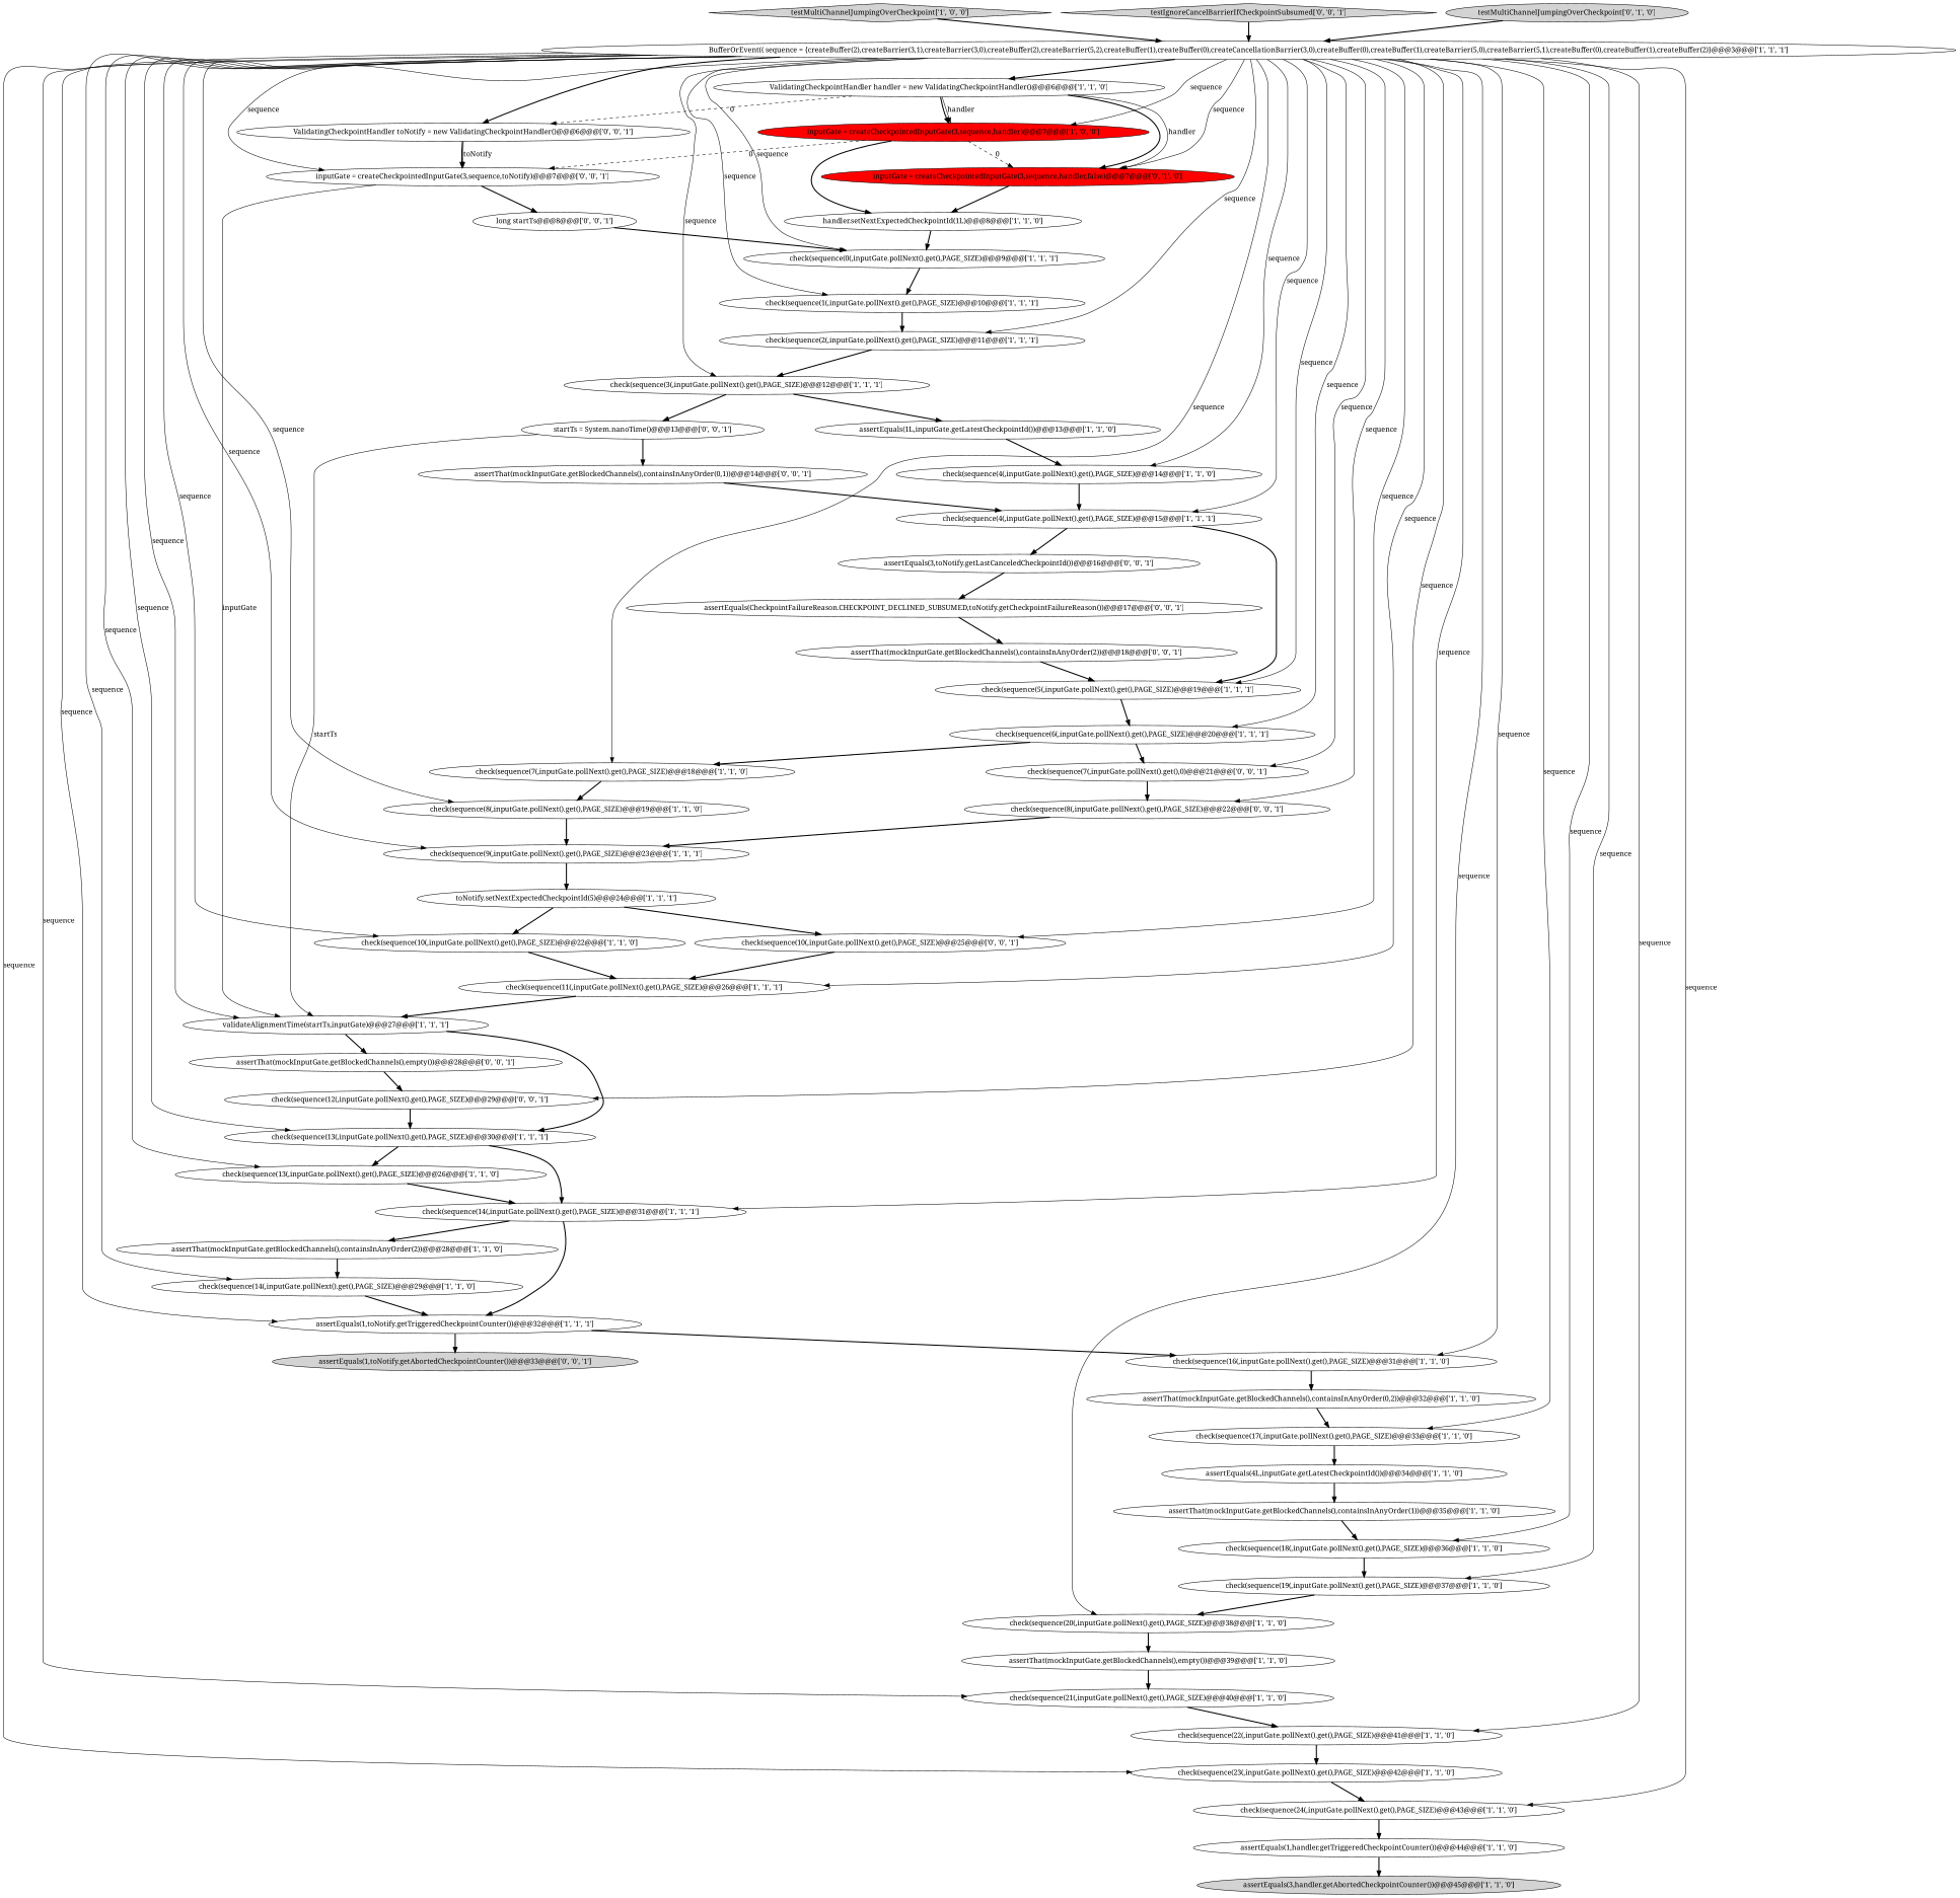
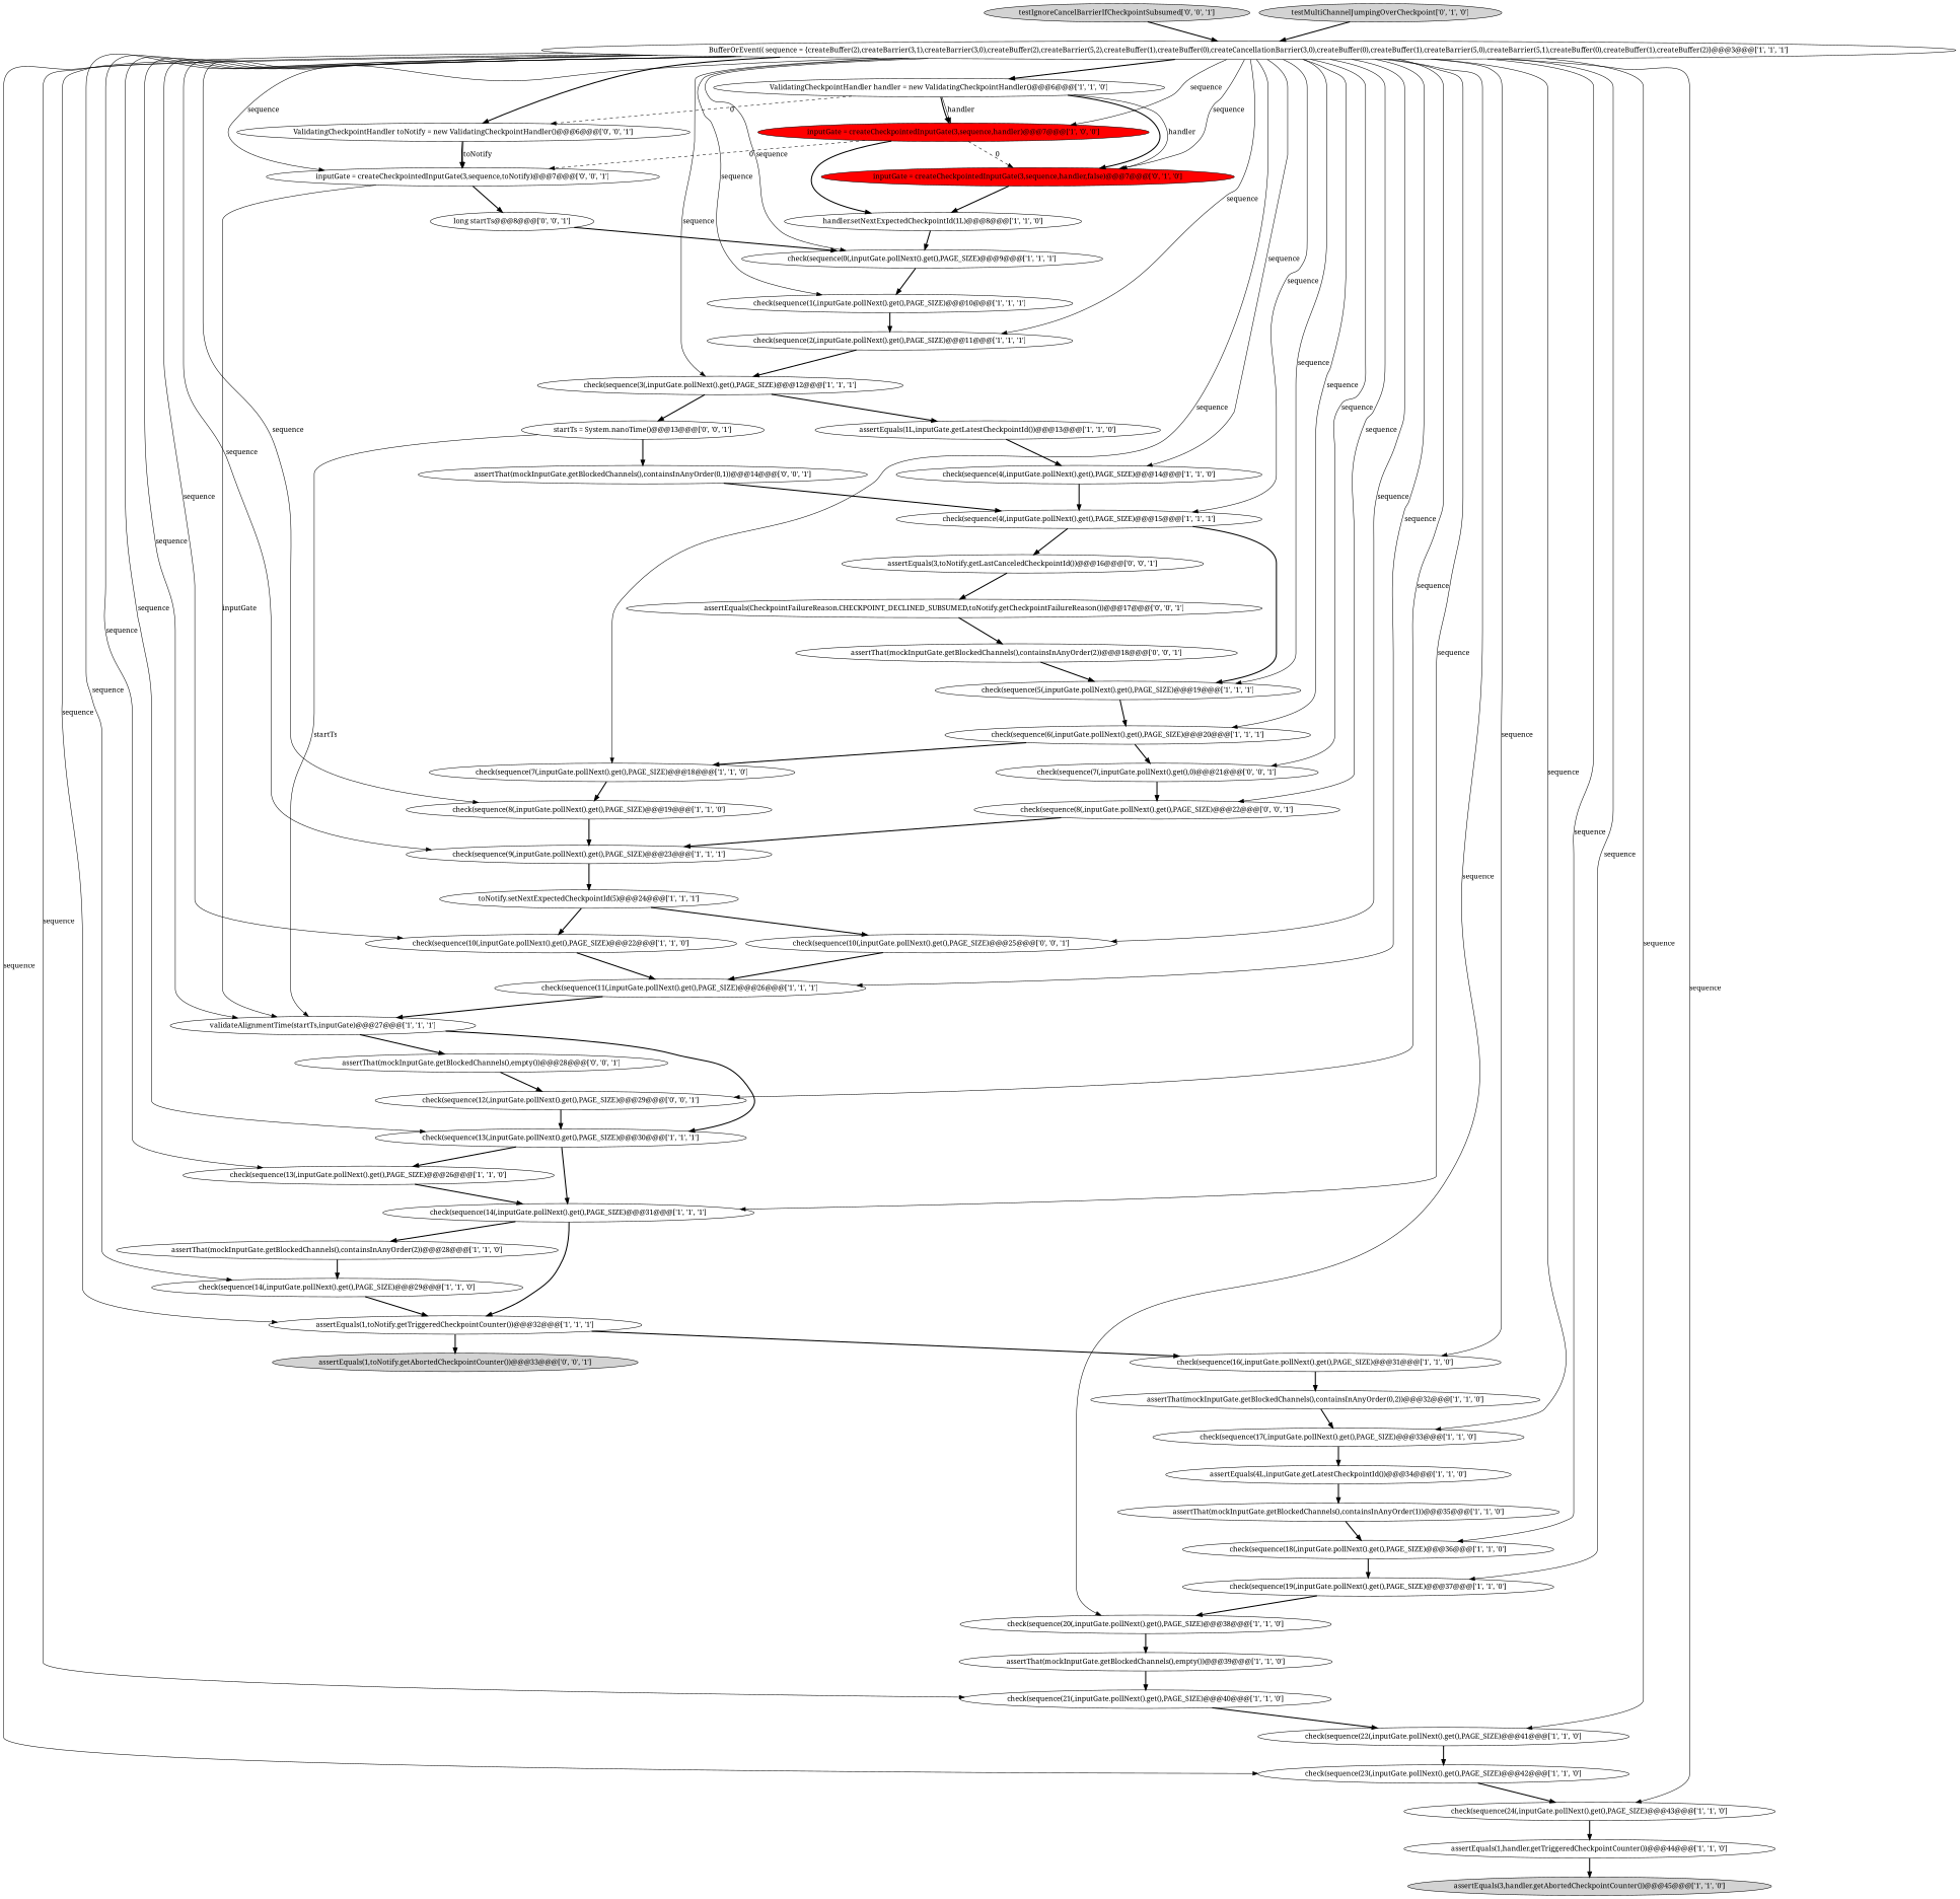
  digraph {
    fontname="Noto Serif"
    node [fillcolor=white fontname="Noto Serif" shape=ellipse style=filled]
    edge [fontname="Noto Serif" style=bold]
    n1 [label="check(sequence(10(,inputGate.pollNext().get(),PAGE_SIZE)@@@22@@@['1', '1', '0']"]
    n2 [label="check(sequence(11(,inputGate.pollNext().get(),PAGE_SIZE)@@@26@@@['1', '1', '1']"]
    n3 [label="validateAlignmentTime(startTs,inputGate)@@@27@@@['1', '1', '1']"]
    n4 [fillcolor=lightgray label="assertEquals(1,toNotify.getAbortedCheckpointCounter())@@@33@@@['0', '0', '1']"]
    n5 [label="assertThat(mockInputGate.getBlockedChannels(),empty())@@@39@@@['1', '1', '0']"]
    n6 [label="check(sequence(21(,inputGate.pollNext().get(),PAGE_SIZE)@@@40@@@['1', '1', '0']"]
    n7 [label="check(sequence(22(,inputGate.pollNext().get(),PAGE_SIZE)@@@41@@@['1', '1', '0']"]
    n8 [label="assertThat(mockInputGate.getBlockedChannels(),empty())@@@28@@@['0', '0', '1']"]
    n9 [label="check(sequence(13(,inputGate.pollNext().get(),PAGE_SIZE)@@@30@@@['1', '1', '1']"]
    n10 [label="check(sequence(23(,inputGate.pollNext().get(),PAGE_SIZE)@@@42@@@['1', '1', '0']"]
    n11 [label="check(sequence(24(,inputGate.pollNext().get(),PAGE_SIZE)@@@43@@@['1', '1', '0']"]
    n12 [label="assertEquals(1,handler.getTriggeredCheckpointCounter())@@@44@@@['1', '1', '0']"]
    n13 [label="check(sequence(2(,inputGate.pollNext().get(),PAGE_SIZE)@@@11@@@['1', '1', '1']"]
    n14 [label="check(sequence(3(,inputGate.pollNext().get(),PAGE_SIZE)@@@12@@@['1', '1', '1']"]
    n15 [label="assertEquals(1L,inputGate.getLatestCheckpointId())@@@13@@@['1', '1', '0']"]
    n16 [label="startTs = System.nanoTime()@@@13@@@['0', '0', '1']"]
    n17 [label="long startTs@@@8@@@['0', '0', '1']"]
    n18 [label="check(sequence(0(,inputGate.pollNext().get(),PAGE_SIZE)@@@9@@@['1', '1', '1']"]
    n19 [label="check(sequence(1(,inputGate.pollNext().get(),PAGE_SIZE)@@@10@@@['1', '1', '1']"]
    n20 [label="assertThat(mockInputGate.getBlockedChannels(),containsInAnyOrder(0,1))@@@14@@@['0', '0', '1']"]
    n21 [label="check(sequence(4(,inputGate.pollNext().get(),PAGE_SIZE)@@@15@@@['1', '1', '1']"]
    n22 [label="check(sequence(5(,inputGate.pollNext().get(),PAGE_SIZE)@@@19@@@['1', '1', '1']"]
    n23 [label="assertEquals(3,toNotify.getLastCanceledCheckpointId())@@@16@@@['0', '0', '1']"]
    n24 [label="check(sequence(6(,inputGate.pollNext().get(),PAGE_SIZE)@@@20@@@['1', '1', '1']"]
    n25 [label="check(sequence(7(,inputGate.pollNext().get(),0)@@@21@@@['0', '0', '1']"]
    n26 [label="check(sequence(7(,inputGate.pollNext().get(),PAGE_SIZE)@@@18@@@['1', '1', '0']"]
    n27 [label="inputGate = createCheckpointedInputGate(3,sequence,toNotify)@@@7@@@['0', '0', '1']"]
-   n28 [fillcolor=lightgray label="testMultiChannelJumpingOverCheckpoint['1', '0', '0']" shape=diamond]
    n29 [label="BufferOrEvent(( sequence = {createBuffer(2),createBarrier(3,1),createBarrier(3,0),createBuffer(2),createBarrier(5,2),createBuffer(1),createBuffer(0),createCancellationBarrier(3,0),createBuffer(0),createBuffer(1),createBarrier(5,0),createBarrier(5,1),createBuffer(0),createBuffer(1),createBuffer(2)}@@@3@@@['1', '1', '1']"]
    n30 [label="check(sequence(8(,inputGate.pollNext().get(),PAGE_SIZE)@@@19@@@['1', '1', '0']"]
    n31 [label="check(sequence(9(,inputGate.pollNext().get(),PAGE_SIZE)@@@23@@@['1', '1', '1']"]
    n32 [label="check(sequence(4(,inputGate.pollNext().get(),PAGE_SIZE)@@@14@@@['1', '1', '0']"]
    n33 [label="check(sequence(12(,inputGate.pollNext().get(),PAGE_SIZE)@@@29@@@['0', '0', '1']"]
    n34 [fillcolor=red label="inputGate = createCheckpointedInputGate(3,sequence,handler,false)@@@7@@@['0', '1', '0']"]
    n35 [label="check(sequence(8(,inputGate.pollNext().get(),PAGE_SIZE)@@@22@@@['0', '0', '1']"]
    n36 [label="ValidatingCheckpointHandler toNotify = new ValidatingCheckpointHandler()@@@6@@@['0', '0', '1']"]
    n37 [fillcolor=red label="inputGate = createCheckpointedInputGate(3,sequence,handler)@@@7@@@['1', '0', '0']"]
    n38 [label="check(sequence(19(,inputGate.pollNext().get(),PAGE_SIZE)@@@37@@@['1', '1', '0']"]
    n39 [label="check(sequence(20(,inputGate.pollNext().get(),PAGE_SIZE)@@@38@@@['1', '1', '0']"]
    n40 [label="check(sequence(14(,inputGate.pollNext().get(),PAGE_SIZE)@@@29@@@['1', '1', '0']"]
    n41 [label="check(sequence(13(,inputGate.pollNext().get(),PAGE_SIZE)@@@26@@@['1', '1', '0']"]
    n42 [label="check(sequence(14(,inputGate.pollNext().get(),PAGE_SIZE)@@@31@@@['1', '1', '1']"]
    n43 [label="assertEquals(1,toNotify.getTriggeredCheckpointCounter())@@@32@@@['1', '1', '1']"]
    n44 [label="check(sequence(10(,inputGate.pollNext().get(),PAGE_SIZE)@@@25@@@['0', '0', '1']"]
    n45 [label="check(sequence(18(,inputGate.pollNext().get(),PAGE_SIZE)@@@36@@@['1', '1', '0']"]
    n46 [label="check(sequence(16(,inputGate.pollNext().get(),PAGE_SIZE)@@@31@@@['1', '1', '0']"]
    n47 [label="check(sequence(17(,inputGate.pollNext().get(),PAGE_SIZE)@@@33@@@['1', '1', '0']"]
    n48 [label="ValidatingCheckpointHandler handler = new ValidatingCheckpointHandler()@@@6@@@['1', '1', '0']"]
    n49 [label="toNotify.setNextExpectedCheckpointId(5)@@@24@@@['1', '1', '1']"]
    n50 [label="handler.setNextExpectedCheckpointId(1L)@@@8@@@['1', '1', '0']"]
-   n51 [fillcolor=lightgray label="testIgnoreCancelBarrierIfCheckpointSubsumed['0', '0', '1']" shape=diamond]
+   n51 [fillcolor=lightgray label="testIgnoreCancelBarrierIfCheckpointSubsumed['0', '0', '1']"]
    n52 [label="assertThat(mockInputGate.getBlockedChannels(),containsInAnyOrder(2))@@@28@@@['1', '1', '0']"]
    n53 [label="assertEquals(4L,inputGate.getLatestCheckpointId())@@@34@@@['1', '1', '0']"]
    n54 [label="assertThat(mockInputGate.getBlockedChannels(),containsInAnyOrder(1))@@@35@@@['1', '1', '0']"]
    n55 [fillcolor=lightgray label="assertEquals(3,handler.getAbortedCheckpointCounter())@@@45@@@['1', '1', '0']"]
    n56 [fillcolor=lightgray label="testMultiChannelJumpingOverCheckpoint['0', '1', '0']"]
    n57 [label="assertThat(mockInputGate.getBlockedChannels(),containsInAnyOrder(0,2))@@@32@@@['1', '1', '0']"]
    n58 [label="assertEquals(CheckpointFailureReason.CHECKPOINT_DECLINED_SUBSUMED,toNotify.getCheckpointFailureReason())@@@17@@@['0', '0', '1']"]
    n59 [label="assertThat(mockInputGate.getBlockedChannels(),containsInAnyOrder(2))@@@18@@@['0', '0', '1']"]
    n1 -> n2
    n2 -> n3
    n3 -> n8
    n3 -> n9
    n5 -> n6
    n6 -> n7
    n7 -> n10
    n8 -> n33
    n9 -> n41
    n9 -> n42
    n10 -> n11
    n11 -> n12
    n12 -> n55
    n13 -> n14
    n14 -> n15
    n14 -> n16
    n15 -> n32
    n16 -> n3 [label=startTs style=solid]
    n16 -> n20
    n17 -> n18
    n18 -> n19
    n19 -> n13
    n20 -> n21
    n21 -> n22
    n21 -> n23
    n22 -> n24
    n23 -> n58
    n24 -> n25
    n24 -> n26
    n25 -> n35
    n26 -> n30
    n27 -> n3 [label=inputGate style=solid]
    n27 -> n17
-   n28 -> n29
    n29 -> n1 [label=sequence style=solid]
    n29 -> n2 [label=sequence style=solid]
    n29 -> n3 [label=sequence style=solid]
    n29 -> n6 [label=sequence style=solid]
    n29 -> n7 [label=sequence style=solid]
    n29 -> n9 [label=sequence style=solid]
    n29 -> n10 [label=sequence style=solid]
    n29 -> n11 [label=sequence style=solid]
    n29 -> n13 [label=sequence style=solid]
    n29 -> n14 [label=sequence style=solid]
    n29 -> n18 [label=sequence style=solid]
    n29 -> n19 [label=sequence style=solid]
    n29 -> n21 [label=sequence style=solid]
    n29 -> n22 [label=sequence style=solid]
    n29 -> n24 [label=sequence style=solid]
    n29 -> n25 [label=sequence style=solid]
    n29 -> n26 [label=sequence style=solid]
    n29 -> n27 [label=sequence style=solid]
    n29 -> n30 [label=sequence style=solid]
    n29 -> n31 [label=sequence style=solid]
    n29 -> n32 [label=sequence style=solid]
    n29 -> n33 [label=sequence style=solid]
    n29 -> n34 [label=sequence style=solid]
    n29 -> n35 [label=sequence style=solid]
    n29 -> n36
    n29 -> n37 [label=sequence style=solid]
    n29 -> n38 [label=sequence style=solid]
    n29 -> n39 [label=sequence style=solid]
    n29 -> n40 [label=sequence style=solid]
    n29 -> n41 [label=sequence style=solid]
    n29 -> n42 [label=sequence style=solid]
    n29 -> n43 [label=sequence style=solid]
    n29 -> n44 [label=sequence style=solid]
    n29 -> n45 [label=sequence style=solid]
    n29 -> n46 [label=sequence style=solid]
    n29 -> n47 [label=sequence style=solid]
    n29 -> n48
    n30 -> n31
    n31 -> n49
    n32 -> n21
    n33 -> n9
    n34 -> n50
    n35 -> n31
    n36 -> n27 [label=toNotify style=solid]
    n36 -> n27
    n37 -> n27 [label=0 style=dashed]
    n37 -> n34 [label=0 style=dashed]
    n37 -> n50
    n38 -> n39
    n39 -> n5
    n40 -> n43
    n41 -> n42
    n42 -> n43
    n42 -> n52
    n43 -> n4
    n43 -> n46
    n44 -> n2
    n45 -> n38
    n46 -> n57
    n47 -> n53
    n48 -> n34
    n48 -> n34 [label=handler style=solid]
    n48 -> n36 [label=0 style=dashed]
    n48 -> n37 [label=handler style=solid]
    n48 -> n37
    n49 -> n1
    n49 -> n44
    n50 -> n18
    n51 -> n29
    n52 -> n40
    n53 -> n54
    n54 -> n45
    n56 -> n29
    n57 -> n47
    n58 -> n59
    n59 -> n22
  }
